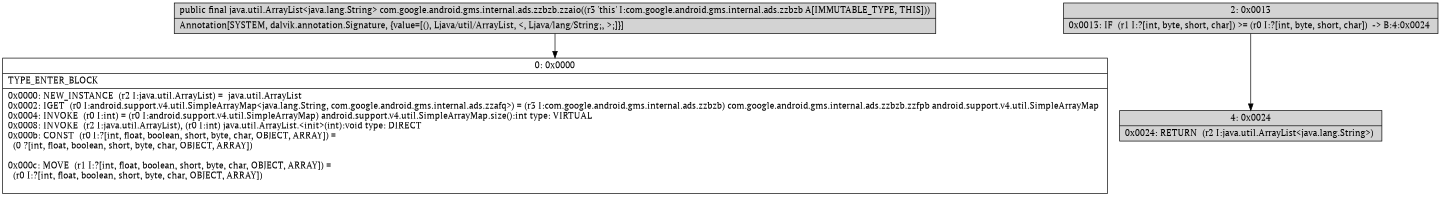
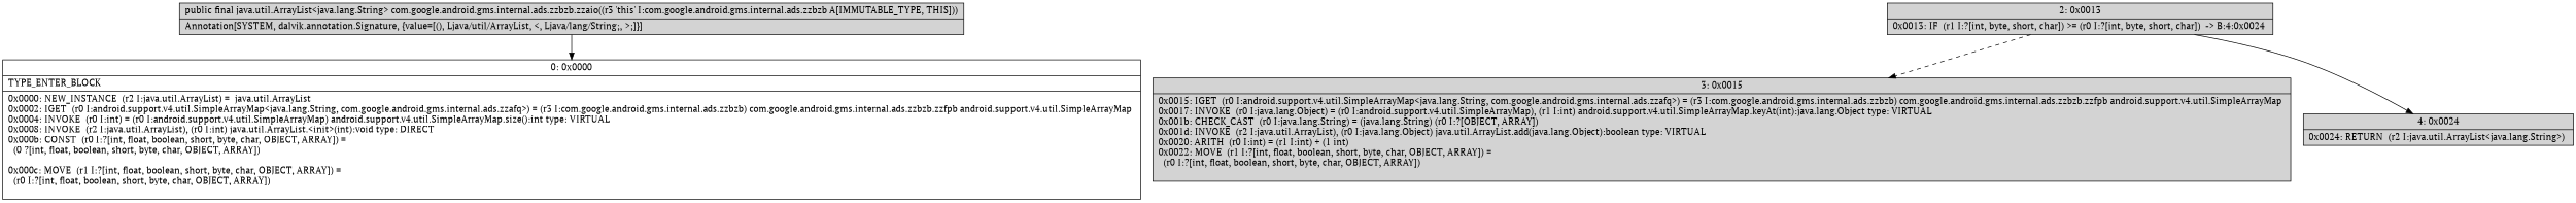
  digraph {
    fontname="PT Serif"
    node [fillcolor=lightgrey fontname="PT Serif" shape=record style=filled]
    edge [fontname="PT Serif"]
    n1 [fillcolor=white label="{0\:\ 0x0000|TYPE_ENTER_BLOCK\l|0x0000: NEW_INSTANCE  (r2 I:java.util.ArrayList) =  java.util.ArrayList \l0x0002: IGET  (r0 I:android.support.v4.util.SimpleArrayMap\<java.lang.String, com.google.android.gms.internal.ads.zzafq\>) = (r3 I:com.google.android.gms.internal.ads.zzbzb) com.google.android.gms.internal.ads.zzbzb.zzfpb android.support.v4.util.SimpleArrayMap \l0x0004: INVOKE  (r0 I:int) = (r0 I:android.support.v4.util.SimpleArrayMap) android.support.v4.util.SimpleArrayMap.size():int type: VIRTUAL \l0x0008: INVOKE  (r2 I:java.util.ArrayList), (r0 I:int) java.util.ArrayList.\<init\>(int):void type: DIRECT \l0x000b: CONST  (r0 I:?[int, float, boolean, short, byte, char, OBJECT, ARRAY]) = \l  (0 ?[int, float, boolean, short, byte, char, OBJECT, ARRAY])\l \l0x000c: MOVE  (r1 I:?[int, float, boolean, short, byte, char, OBJECT, ARRAY]) = \l  (r0 I:?[int, float, boolean, short, byte, char, OBJECT, ARRAY])\l \l}"]
    n2 [label="{2\:\ 0x0013|0x0013: IF  (r1 I:?[int, byte, short, char]) \>= (r0 I:?[int, byte, short, char])  \-\> B:4:0x0024 \l}"]
+   n3 [label="{3\:\ 0x0015|0x0015: IGET  (r0 I:android.support.v4.util.SimpleArrayMap\<java.lang.String, com.google.android.gms.internal.ads.zzafq\>) = (r3 I:com.google.android.gms.internal.ads.zzbzb) com.google.android.gms.internal.ads.zzbzb.zzfpb android.support.v4.util.SimpleArrayMap \l0x0017: INVOKE  (r0 I:java.lang.Object) = (r0 I:android.support.v4.util.SimpleArrayMap), (r1 I:int) android.support.v4.util.SimpleArrayMap.keyAt(int):java.lang.Object type: VIRTUAL \l0x001b: CHECK_CAST  (r0 I:java.lang.String) = (java.lang.String) (r0 I:?[OBJECT, ARRAY]) \l0x001d: INVOKE  (r2 I:java.util.ArrayList), (r0 I:java.lang.Object) java.util.ArrayList.add(java.lang.Object):boolean type: VIRTUAL \l0x0020: ARITH  (r0 I:int) = (r1 I:int) + (1 int) \l0x0022: MOVE  (r1 I:?[int, float, boolean, short, byte, char, OBJECT, ARRAY]) = \l  (r0 I:?[int, float, boolean, short, byte, char, OBJECT, ARRAY])\l \l}"]
    n4 [label="{4\:\ 0x0024|0x0024: RETURN  (r2 I:java.util.ArrayList\<java.lang.String\>) \l}"]
    n5 [label="{public final java.util.ArrayList\<java.lang.String\> com.google.android.gms.internal.ads.zzbzb.zzaio((r3 'this' I:com.google.android.gms.internal.ads.zzbzb A[IMMUTABLE_TYPE, THIS]))  | Annotation[SYSTEM, dalvik.annotation.Signature, \{value=[(), Ljava\/util\/ArrayList, \<, Ljava\/lang\/String;, \>;]\}]\l}"]
+   n2 -> n3 [style=dashed]
    n2 -> n4
    n5 -> n1
  }
